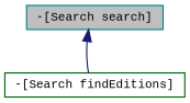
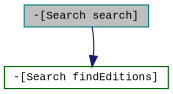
  digraph {
    rankdir=TB
    fontname="Liberation Mono"
    node [fontname="Liberation Mono" fontsize=10 shape=record style=filled]
    n1 [color=teal fillcolor=grey75 fontcolor=black height=0.2 label="-[Search search]" width=0.4]
    n2 [color=darkgreen fillcolor=white height=0.2 label="-[Search findEditions]" width=0.4]
-   n1 -> n2 [color=midnightblue dir=back fontname="Liberation Mono" fontsize=10 labelfontname=Helvetica labelfontsize=10 style=solid]
+   n2 -> n1 [color=midnightblue dir=back fontname="Liberation Mono" fontsize=10 labelfontname=Helvetica labelfontsize=10 style=solid]
  }
